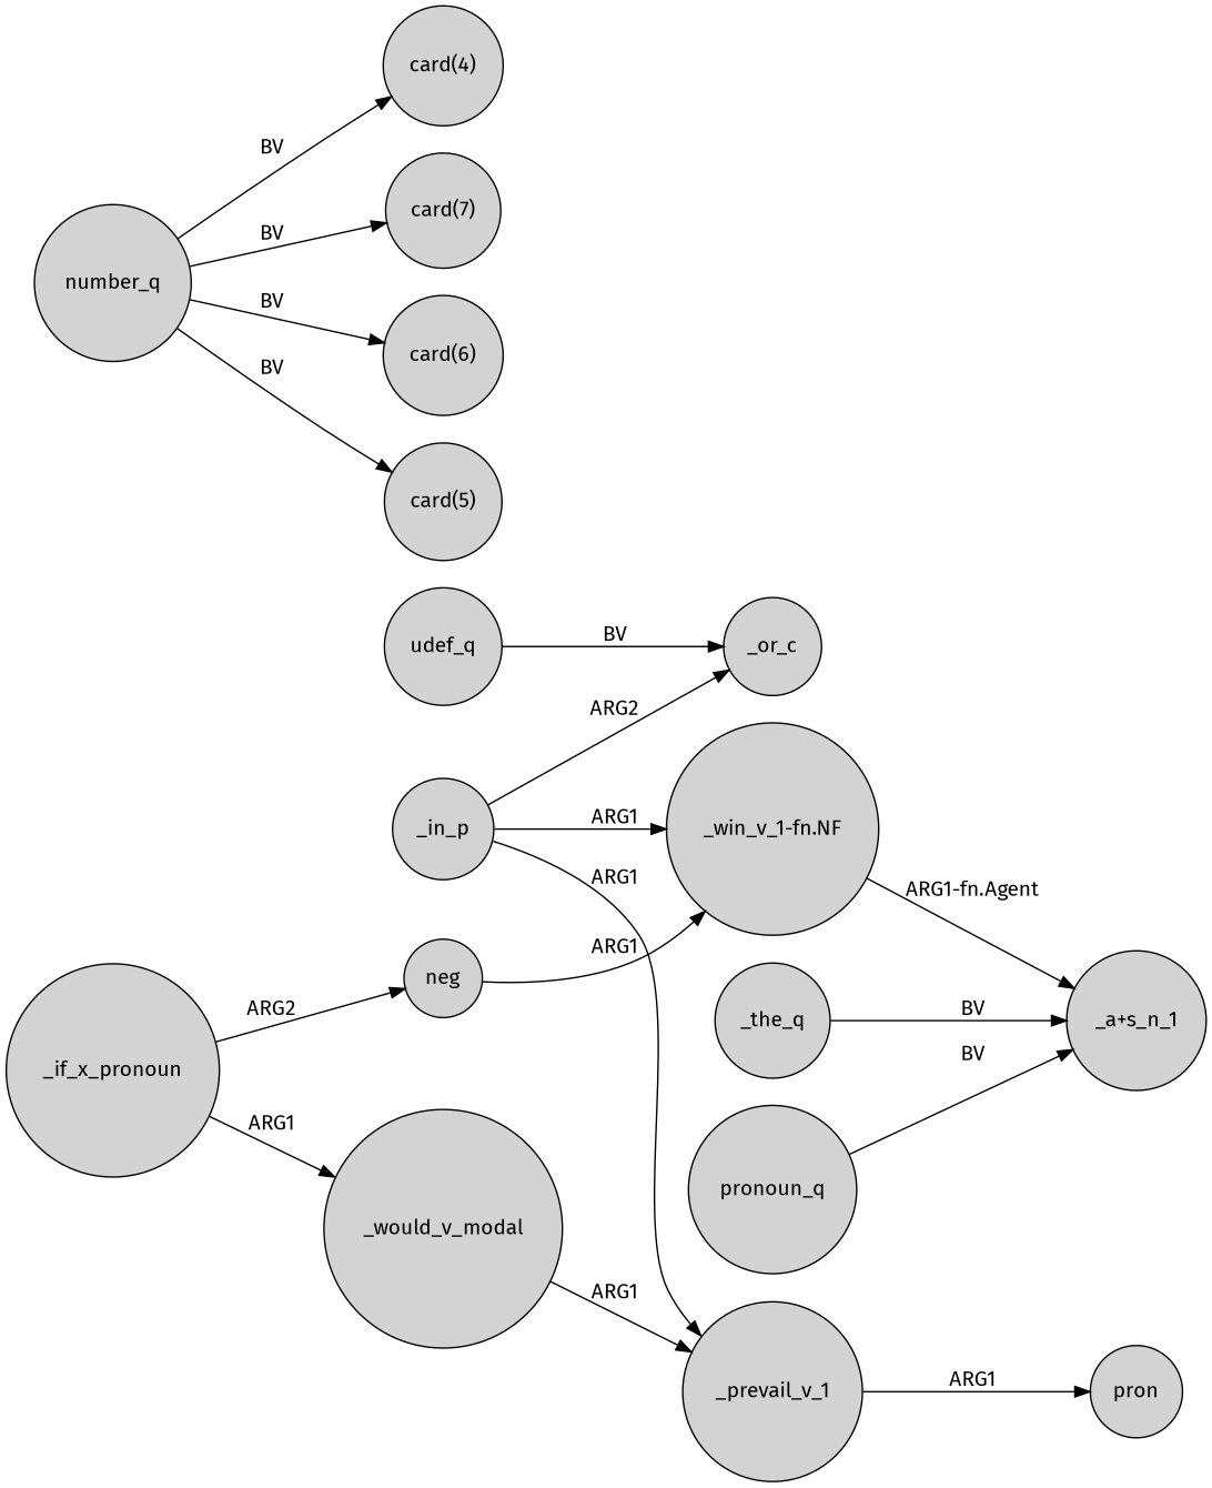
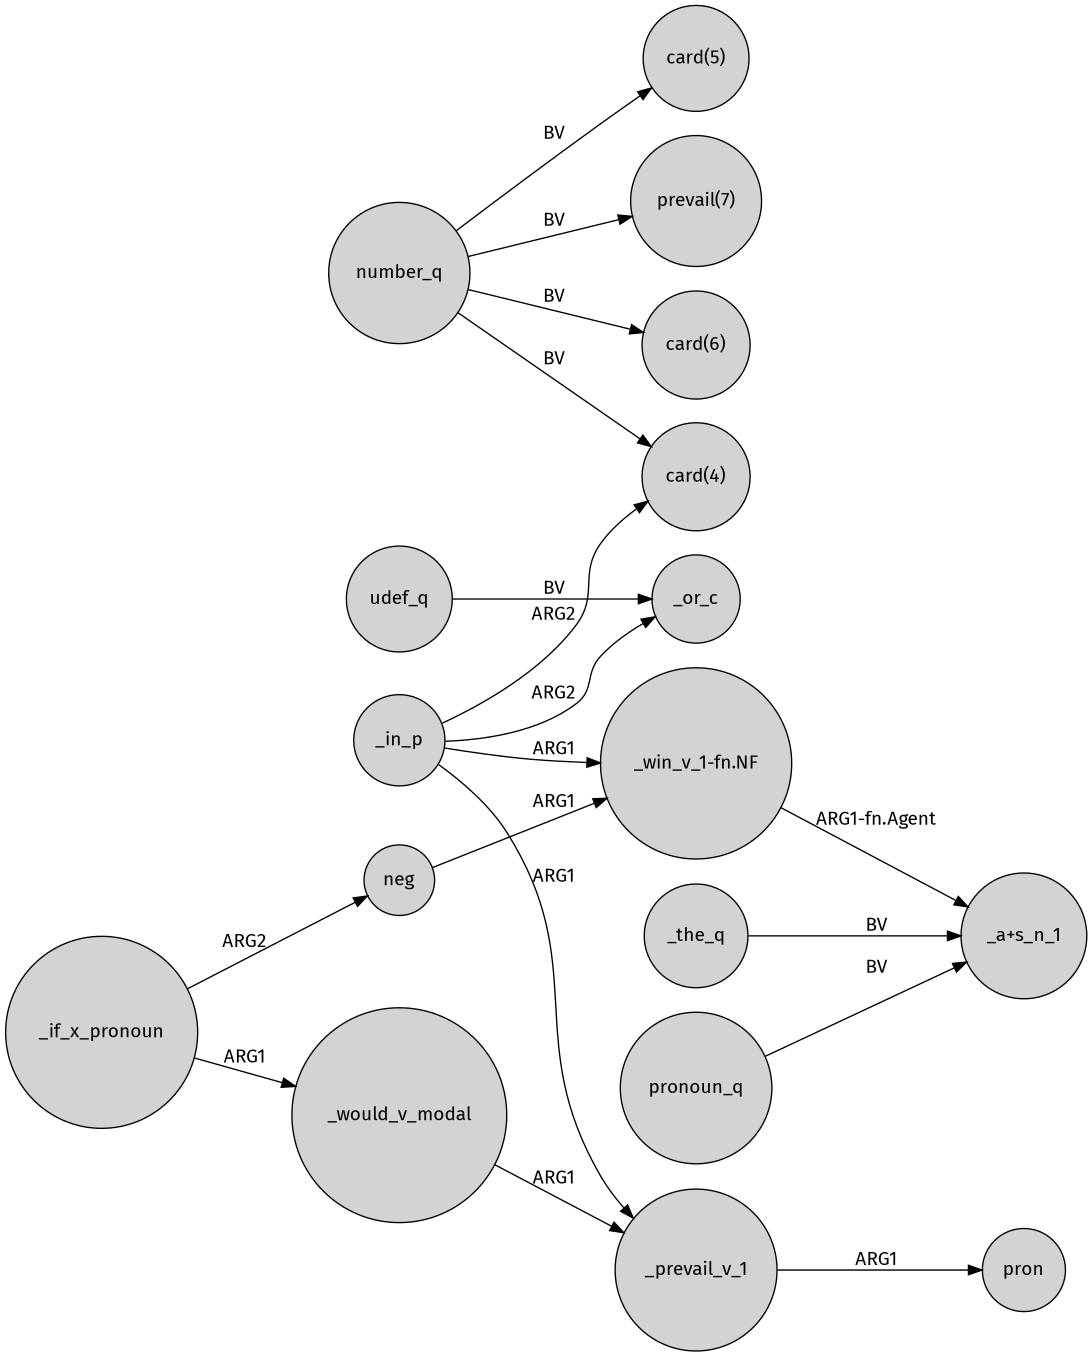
  digraph {
    fontname="Fira Sans"
    rankdir=LR
    node [fontname="Fira Sans" shape=circle style=filled]
    edge [fontname="Fira Sans"]
    _in_p
    "card(4)"
    _or_c
    "_win_v_1-fn.NF"
    _prevail_v_1
    "_a+s_n_1"
    pron
    number_q
-   "card(7)"
+   "card(7)" [label="prevail(7)"]
    "card(6)"
    "card(5)"
    neg
    n13 [label=_if_x_pronoun]
    _would_v_modal
    udef_q
    _the_q
    pronoun_q
+   _in_p -> "card(4)" [label=ARG2]
    _in_p -> _or_c [label=ARG2]
    _in_p -> "_win_v_1-fn.NF" [label=ARG1]
    _in_p -> _prevail_v_1 [label=ARG1]
    "_win_v_1-fn.NF" -> "_a+s_n_1" [label="ARG1-fn.Agent"]
    _prevail_v_1 -> pron [label=ARG1]
    number_q -> "card(4)" [label=BV]
    number_q -> "card(7)" [label=BV]
    number_q -> "card(6)" [label=BV]
    number_q -> "card(5)" [label=BV]
    neg -> "_win_v_1-fn.NF" [label=ARG1]
    n13 -> neg [label=ARG2]
    n13 -> _would_v_modal [label=ARG1]
    _would_v_modal -> _prevail_v_1 [label=ARG1]
    udef_q -> _or_c [label=BV]
    _the_q -> "_a+s_n_1" [label=BV]
    pronoun_q -> "_a+s_n_1" [label=BV]
  }
